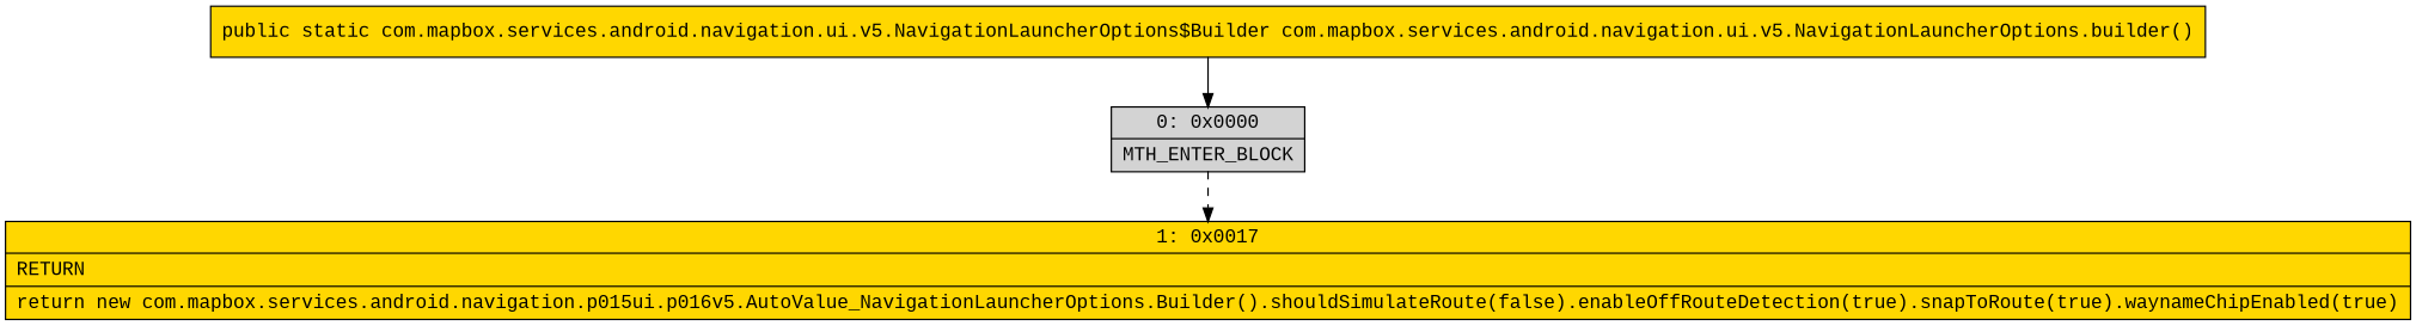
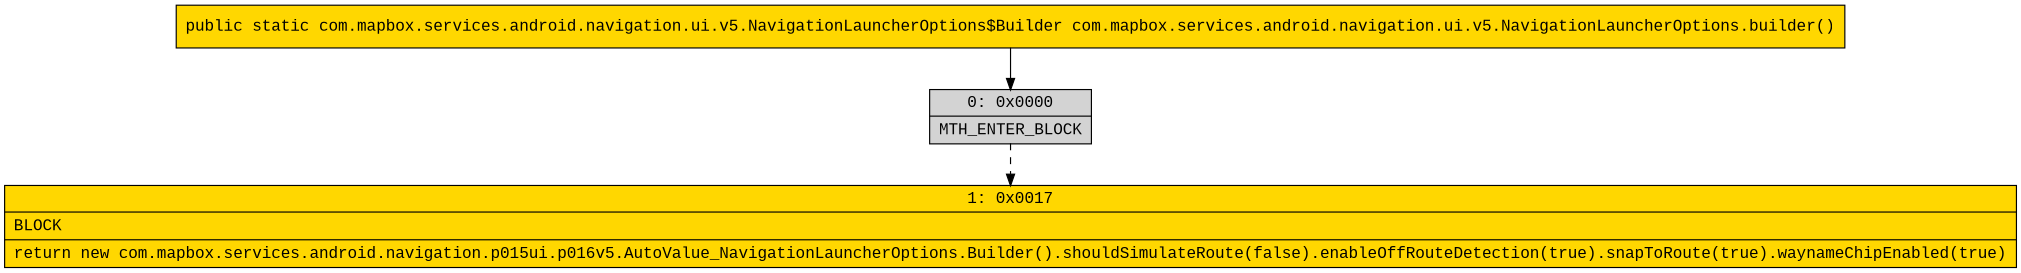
  digraph {
    fontname="Liberation Mono"
    node [shape=record style=filled fillcolor=gold fontname="Liberation Mono"]
    edge [fontname="Liberation Mono"]
    n1 [label="{0\:\ 0x0000|MTH_ENTER_BLOCK\l}" fillcolor=lightgrey]
-   n2 [label="{1\:\ 0x0017|RETURN\l|return new com.mapbox.services.android.navigation.p015ui.p016v5.AutoValue_NavigationLauncherOptions.Builder().shouldSimulateRoute(false).enableOffRouteDetection(true).snapToRoute(true).waynameChipEnabled(true)\l}"]
+   n2 [label="{1\:\ 0x0017|BLOCK\l|return new com.mapbox.services.android.navigation.p015ui.p016v5.AutoValue_NavigationLauncherOptions.Builder().shouldSimulateRoute(false).enableOffRouteDetection(true).snapToRoute(true).waynameChipEnabled(true)\l}"]
    n3 [label="{public static com.mapbox.services.android.navigation.ui.v5.NavigationLauncherOptions$Builder com.mapbox.services.android.navigation.ui.v5.NavigationLauncherOptions.builder() }"]
    n1 -> n2 [style=dashed]
    n3 -> n1 [style=solid]
  }
